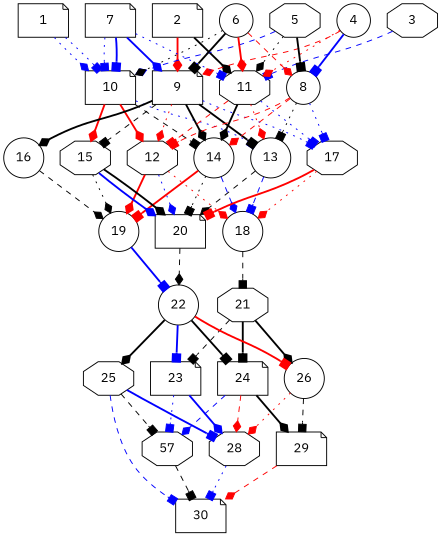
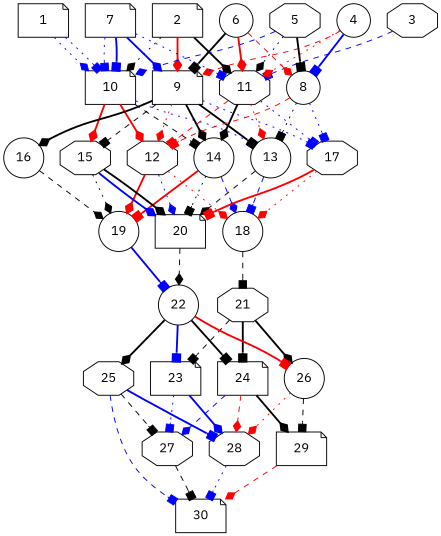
  digraph {
    fontname="IBM Plex Sans"
    node [alpha=0.18 fontname="IBM Plex Sans" shape=note]
    edge [arrowhead=diamond color=black fontname="IBM Plex Sans" style=bold]
    1 [alpha=0.02 expect_size=51837952]
    10 [alpha=0.04 expect_size=44798976]
    12 [alpha=0.12 expect_size=17156096 shape=octagon]
    13 [alpha=0.12 expect_size=31975424 shape=circle]
    14 [alpha=0.06 expect_size=38134784 shape=circle]
    15 [alpha=0.07 expect_size=33052672 shape=octagon]
    18 [alpha=0.15 expect_size=20513792 shape=circle]
    19 [alpha=0.15 expect_size=12727296 shape=circle]
    20 [alpha=0.02 expect_size=14365696]
    2 [alpha=0.06 expect_size=41570304]
    9 [alpha=0.01 expect_size=43318272]
    11 [expect_size=11310080 shape=octagon]
    17 [alpha=0.10 expect_size=24714240 shape=octagon]
    16 [alpha=0.19 expect_size=8933376 shape=circle]
    3 [alpha=0.03 expect_size=33473536 shape=octagon]
    4 [expect_size=36073472 shape=circle]
    8 [alpha=0.17 expect_size=21822464 shape=circle]
    5 [alpha=0.10 expect_size=23584768 shape=octagon]
    6 [alpha=0.07 expect_size=42118144 shape=circle]
    7 [expect_size=8082432]
    21 [alpha=0.09 expect_size=24090624 shape=octagon]
    22 [alpha=0.11 expect_size=18672640 shape=circle]
    23 [alpha=0.06 expect_size=46283776]
    24 [alpha=0.13 expect_size=26455040]
    26 [expect_size=10244096 shape=circle]
    25 [alpha=0.08 expect_size=40609792 shape=octagon]
-   27 [alpha=0.10 expect_size=7433216 shape=octagon label=57]
+   27 [alpha=0.10 expect_size=7433216 shape=octagon]
    28 [alpha=0.09 expect_size=30722048 shape=octagon]
    29 [alpha=0.04 expect_size=19446784]
    30 [alpha=0.16 expect_size=8595456]
    1 -> 10 [color=blue style=dotted]
    1 -> 10 [arrowhead=box color=blue style=dotted]
    10 -> 12 [color=red]
    10 -> 13 [arrowhead=box color=blue style=dotted]
    10 -> 14 [arrowhead=box style=dashed]
    10 -> 15 [color=red]
    12 -> 18 [color=red style=dotted]
    12 -> 19 [color=red]
    12 -> 20 [color=blue style=dotted]
    13 -> 18 [arrowhead=box color=blue style=dashed]
    13 -> 20 [style=dashed]
    14 -> 18 [color=blue style=dashed]
    14 -> 19 [arrowhead=box color=red]
    14 -> 20 [arrowhead=box style=dotted]
    15 -> 19 [style=dotted]
    15 -> 20 [color=blue]
    15 -> 20
    18 -> 21 [arrowhead=box style=dashed]
    19 -> 22 [arrowhead=box color=blue]
    20 -> 22 [style=dashed]
    2 -> 9 [color=red]
    2 -> 11
    9 -> 12 [color=red style=dotted]
    9 -> 13 [arrowhead=box]
    9 -> 14
    9 -> 15 [arrowhead=box style=dashed]
    9 -> 17 [arrowhead=box color=blue style=dotted]
    9 -> 16
    11 -> 12 [arrowhead=box color=red style=dashed]
    11 -> 13 [color=red style=dotted]
    11 -> 14
    11 -> 17 [arrowhead=box color=blue style=dotted]
    17 -> 18 [color=red style=dotted]
    17 -> 20 [arrowhead=box color=red]
    16 -> 19 [style=dashed]
    3 -> 11 [arrowhead=box color=blue style=dashed]
    4 -> 9 [color=red style=dashed]
    4 -> 11 [color=red style=dotted]
    4 -> 8 [arrowhead=box color=blue]
    8 -> 12 [arrowhead=box color=red style=dashed]
    8 -> 13 [arrowhead=box style=dotted]
-   8 -> 14 [color=red style=dashed]
    8 -> 17 [arrowhead=box color=blue style=dotted]
    5 -> 10 [color=blue style=dashed]
    5 -> 11 [style=dotted]
    5 -> 8 [arrowhead=box]
-   6 -> 10 [style=dotted]
+   2 -> 10 [style=dotted]
    6 -> 9 [arrowhead=box]
    6 -> 11 [color=red]
    6 -> 8 [color=red style=dashed]
    7 -> 10 [arrowhead=box color=blue style=dotted]
    7 -> 10 [arrowhead=box color=blue]
    7 -> 9 [color=blue]
    7 -> 11 [arrowhead=box color=blue style=dotted]
    21 -> 23 [arrowhead=box style=dashed]
    21 -> 24 [arrowhead=box]
    21 -> 26
    22 -> 23 [arrowhead=box color=blue]
    22 -> 24 [arrowhead=box]
    22 -> 26 [arrowhead=box color=red]
    22 -> 25
    23 -> 27 [arrowhead=box color=blue style=dotted]
    23 -> 28 [color=blue]
    24 -> 27 [color=blue style=dashed]
    24 -> 28 [color=red style=dashed]
    24 -> 29
    26 -> 28 [color=red style=dotted]
    26 -> 29 [arrowhead=box style=dashed]
    25 -> 27 [arrowhead=box style=dashed]
    25 -> 28 [arrowhead=box color=blue]
    25 -> 30 [arrowhead=box color=blue style=dashed]
    27 -> 30 [arrowhead=box style=dashed]
    28 -> 30 [arrowhead=box color=blue style=dotted]
    29 -> 30 [color=red style=dashed]
  }
